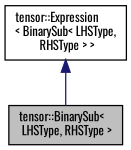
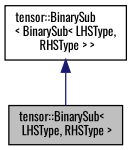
  digraph {
    fontname=Oswald
    node [color=black fontname=Oswald fontsize=10 shape=record style=filled]
    n1 [fillcolor=grey75 fontcolor=black height=0.2 label="tensor::BinarySub\<\l LHSType, RHSType \>" width=0.4]
-   n2 [fillcolor=white height=0.2 label="tensor::Expression\l\< BinarySub\< LHSType,\l RHSType \> \>" width=0.4]
+   n2 [fillcolor=white height=0.2 label="tensor::BinarySub\l\< BinarySub\< LHSType,\l RHSType \> \>" width=0.4]
    n2 -> n1 [color=midnightblue dir=back fontname=Oswald fontsize=10 labelfontname=Helvetica labelfontsize=10 style=solid]
  }
